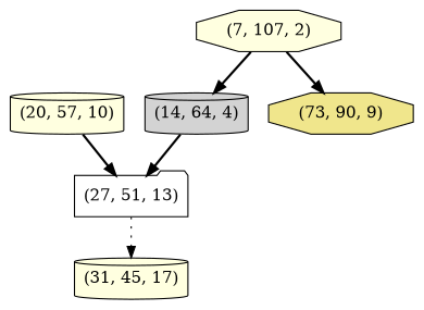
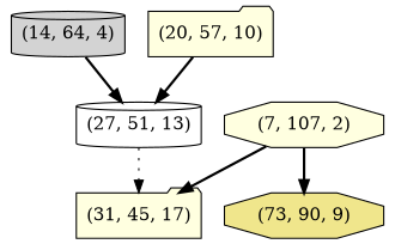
  digraph {
    node [fillcolor=lightyellow shape=cylinder style=filled]
    edge [style=bold]
    "(14, 64, 4)" [fillcolor=lightgrey]
    "(7, 107, 2)" [shape=octagon]
    n3 [fillcolor=khaki label="(73, 90, 9)" shape=octagon]
-   "(27, 51, 13)" [fillcolor=white shape=folder]
-   "(20, 57, 10)"
-   "(31, 45, 17)"
+   "(27, 51, 13)" [fillcolor=white]
+   "(20, 57, 10)" [shape=folder]
+   "(31, 45, 17)" [shape=folder]
    "(14, 64, 4)" -> "(27, 51, 13)"
-   "(7, 107, 2)" -> "(14, 64, 4)"
+   "(7, 107, 2)" -> "(31, 45, 17)"
    "(7, 107, 2)" -> n3
    "(27, 51, 13)" -> "(31, 45, 17)" [style=dotted]
    "(20, 57, 10)" -> "(27, 51, 13)"
  }
